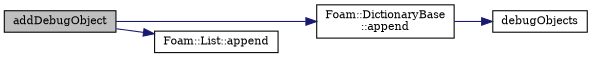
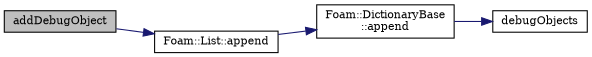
  digraph {
    fontname="DejaVu Serif"
    rankdir=LR
    node [color=black fontname="DejaVu Serif" fontsize=10 shape=record]
    edge [color=midnightblue fontname="DejaVu Serif" fontsize=10 labelfontname=FreeSans labelfontsize=10 style=solid]
    n1 [fillcolor=grey75 fontcolor=black height=0.2 label=addDebugObject style=filled width=0.4]
    n2 [height=0.2 label="Foam::DictionaryBase\l::append" width=0.4]
    n3 [height=0.2 label="Foam::List::append" width=0.4]
    n4 [height=0.2 label=debugObjects width=0.4]
-   n1 -> n2
+   n3 -> n2
    n1 -> n3
    n2 -> n4
  }
